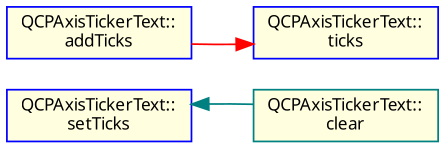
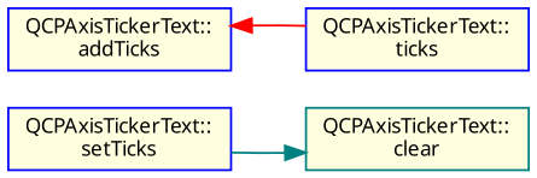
  digraph {
    fontname="Noto Sans"
    rankdir=LR
    node [color=blue fillcolor=lightyellow fontname="Noto Sans" fontsize=10 shape=box style=filled]
    edge [fontname="Noto Sans" fontsize=10 labelfontname=Helvetica labelfontsize=10 style=solid]
    n1 [fontcolor=black height=0.2 label="QCPAxisTickerText::\lsetTicks" width=0.4]
    n2 [color=teal height=0.2 label="QCPAxisTickerText::\lclear" width=0.4]
    n3 [height=0.2 label="QCPAxisTickerText::\laddTicks" width=0.4]
    n4 [height=0.2 label="QCPAxisTickerText::\lticks" width=0.4]
-   n2 -> n1 [color=teal]
-   n3 -> n4 [color=red]
+   n1 -> n2 [color=teal]
+   n4 -> n3 [color=red]
  }
